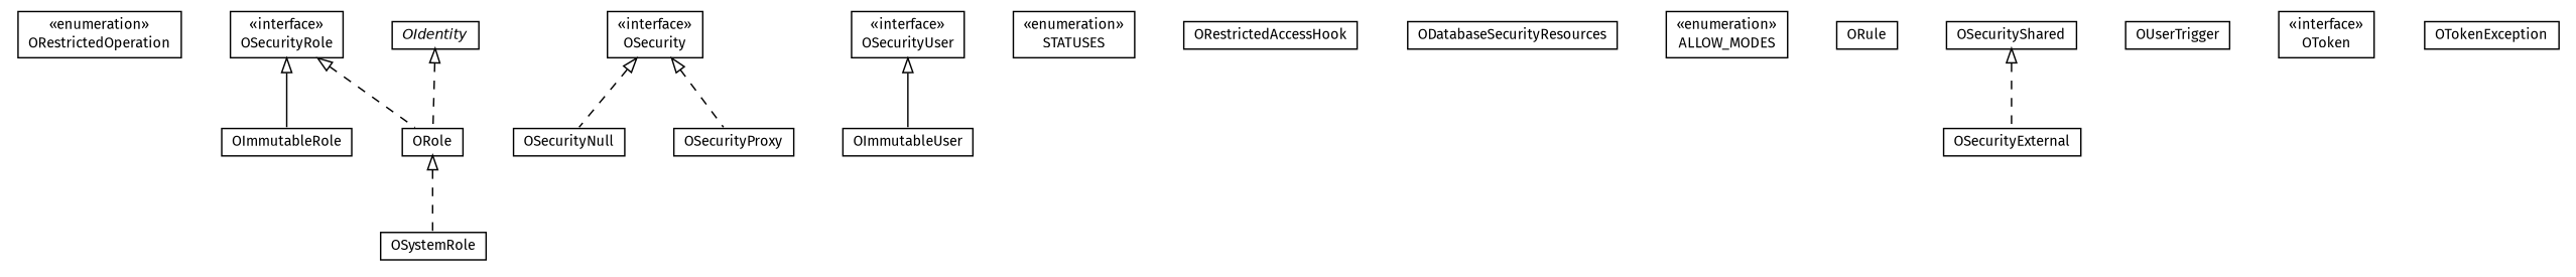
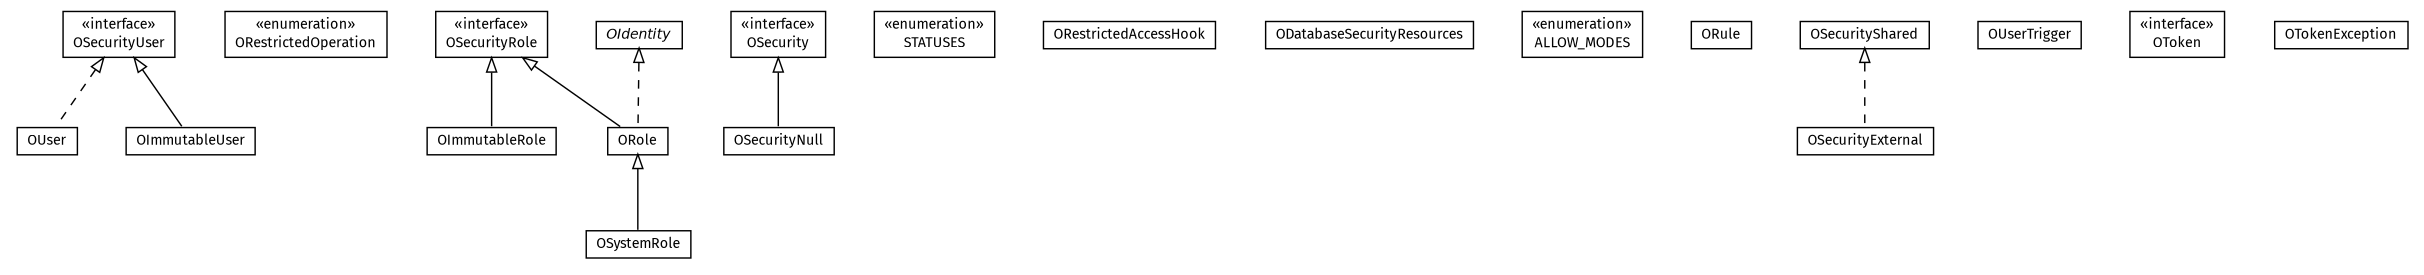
  digraph {
    fontname="Fira Sans"
    nodesep=0.25
    ranksep=0.5
    node [fontcolor=black fontname="Fira Sans" fontsize=10.0 shape=plaintext]
    edge [arrowtail=empty dir=back fontname="Fira Sans" fontsize=10 headport=p labelfontname=Helvetica labelfontsize=10 style=dashed tailport=p]
+   n1 [label=<<table title="com.orientechnologies.orient.core.metadata.security.OUser" border="0" cellborder="1" cellspacing="0" cellpadding="2" port="p" href="./OUser.html"> 		<tr><td><table border="0" cellspacing="0" cellpadding="1"> <tr><td align="center" balign="center"> OUser </td></tr> 		</table></td></tr> 		</table>>]
    n2 [label=<<table title="com.orientechnologies.orient.core.metadata.security.ORestrictedOperation" border="0" cellborder="1" cellspacing="0" cellpadding="2" port="p" href="./ORestrictedOperation.html"> 		<tr><td><table border="0" cellspacing="0" cellpadding="1"> <tr><td align="center" balign="center"> &#171;enumeration&#187; </td></tr> <tr><td align="center" balign="center"> ORestrictedOperation </td></tr> 		</table></td></tr> 		</table>>]
    n3 [label=<<table title="com.orientechnologies.orient.core.metadata.security.OImmutableRole" border="0" cellborder="1" cellspacing="0" cellpadding="2" port="p" href="./OImmutableRole.html"> 		<tr><td><table border="0" cellspacing="0" cellpadding="1"> <tr><td align="center" balign="center"> OImmutableRole </td></tr> 		</table></td></tr> 		</table>>]
    n4 [label=<<table title="com.orientechnologies.orient.core.metadata.security.OSecurityNull" border="0" cellborder="1" cellspacing="0" cellpadding="2" port="p" href="./OSecurityNull.html"> 		<tr><td><table border="0" cellspacing="0" cellpadding="1"> <tr><td align="center" balign="center"> OSecurityNull </td></tr> 		</table></td></tr> 		</table>>]
    n5 [label=<<table title="com.orientechnologies.orient.core.metadata.security.OImmutableUser" border="0" cellborder="1" cellspacing="0" cellpadding="2" port="p" href="./OImmutableUser.html"> 		<tr><td><table border="0" cellspacing="0" cellpadding="1"> <tr><td align="center" balign="center"> OImmutableUser </td></tr> 		</table></td></tr> 		</table>>]
    n6 [label=<<table title="com.orientechnologies.orient.core.metadata.security.OSecurityUser" border="0" cellborder="1" cellspacing="0" cellpadding="2" port="p" href="./OSecurityUser.html"> 		<tr><td><table border="0" cellspacing="0" cellpadding="1"> <tr><td align="center" balign="center"> &#171;interface&#187; </td></tr> <tr><td align="center" balign="center"> OSecurityUser </td></tr> 		</table></td></tr> 		</table>>]
    n7 [label=<<table title="com.orientechnologies.orient.core.metadata.security.OSecurityUser.STATUSES" border="0" cellborder="1" cellspacing="0" cellpadding="2" port="p" href="./OSecurityUser.STATUSES.html"> 		<tr><td><table border="0" cellspacing="0" cellpadding="1"> <tr><td align="center" balign="center"> &#171;enumeration&#187; </td></tr> <tr><td align="center" balign="center"> STATUSES </td></tr> 		</table></td></tr> 		</table>>]
    n8 [label=<<table title="com.orientechnologies.orient.core.metadata.security.ORestrictedAccessHook" border="0" cellborder="1" cellspacing="0" cellpadding="2" port="p" href="./ORestrictedAccessHook.html"> 		<tr><td><table border="0" cellspacing="0" cellpadding="1"> <tr><td align="center" balign="center"> ORestrictedAccessHook </td></tr> 		</table></td></tr> 		</table>>]
    n9 [label=<<table title="com.orientechnologies.orient.core.metadata.security.OIdentity" border="0" cellborder="1" cellspacing="0" cellpadding="2" port="p" href="./OIdentity.html"> 		<tr><td><table border="0" cellspacing="0" cellpadding="1"> <tr><td align="center" balign="center"><font face="Helvetica-Oblique"> OIdentity </font></td></tr> 		</table></td></tr> 		</table>>]
    n10 [label=<<table title="com.orientechnologies.orient.core.metadata.security.ORole" border="0" cellborder="1" cellspacing="0" cellpadding="2" port="p" href="./ORole.html"> 		<tr><td><table border="0" cellspacing="0" cellpadding="1"> <tr><td align="center" balign="center"> ORole </td></tr> 		</table></td></tr> 		</table>>]
    n11 [label=<<table title="com.orientechnologies.orient.core.metadata.security.OSystemRole" border="0" cellborder="1" cellspacing="0" cellpadding="2" port="p" href="./OSystemRole.html"> 		<tr><td><table border="0" cellspacing="0" cellpadding="1"> <tr><td align="center" balign="center"> OSystemRole </td></tr> 		</table></td></tr> 		</table>>]
    n12 [label=<<table title="com.orientechnologies.orient.core.metadata.security.ODatabaseSecurityResources" border="0" cellborder="1" cellspacing="0" cellpadding="2" port="p" href="./ODatabaseSecurityResources.html"> 		<tr><td><table border="0" cellspacing="0" cellpadding="1"> <tr><td align="center" balign="center"> ODatabaseSecurityResources </td></tr> 		</table></td></tr> 		</table>>]
    n13 [label=<<table title="com.orientechnologies.orient.core.metadata.security.OSecurityRole" border="0" cellborder="1" cellspacing="0" cellpadding="2" port="p" href="./OSecurityRole.html"> 		<tr><td><table border="0" cellspacing="0" cellpadding="1"> <tr><td align="center" balign="center"> &#171;interface&#187; </td></tr> <tr><td align="center" balign="center"> OSecurityRole </td></tr> 		</table></td></tr> 		</table>>]
    n14 [label=<<table title="com.orientechnologies.orient.core.metadata.security.OSecurityRole.ALLOW_MODES" border="0" cellborder="1" cellspacing="0" cellpadding="2" port="p" href="./OSecurityRole.ALLOW_MODES.html"> 		<tr><td><table border="0" cellspacing="0" cellpadding="1"> <tr><td align="center" balign="center"> &#171;enumeration&#187; </td></tr> <tr><td align="center" balign="center"> ALLOW_MODES </td></tr> 		</table></td></tr> 		</table>>]
    n15 [label=<<table title="com.orientechnologies.orient.core.metadata.security.ORule" border="0" cellborder="1" cellspacing="0" cellpadding="2" port="p" href="./ORule.html"> 		<tr><td><table border="0" cellspacing="0" cellpadding="1"> <tr><td align="center" balign="center"> ORule </td></tr> 		</table></td></tr> 		</table>>]
-   n16 [label=<<table title="com.orientechnologies.orient.core.metadata.security.OSecurityProxy" border="0" cellborder="1" cellspacing="0" cellpadding="2" port="p" href="./OSecurityProxy.html"> 		<tr><td><table border="0" cellspacing="0" cellpadding="1"> <tr><td align="center" balign="center"> OSecurityProxy </td></tr> 		</table></td></tr> 		</table>>]
    n17 [label=<<table title="com.orientechnologies.orient.core.metadata.security.OSecurity" border="0" cellborder="1" cellspacing="0" cellpadding="2" port="p" href="./OSecurity.html"> 		<tr><td><table border="0" cellspacing="0" cellpadding="1"> <tr><td align="center" balign="center"> &#171;interface&#187; </td></tr> <tr><td align="center" balign="center"> OSecurity </td></tr> 		</table></td></tr> 		</table>>]
    n18 [label=<<table title="com.orientechnologies.orient.core.metadata.security.OSecurityShared" border="0" cellborder="1" cellspacing="0" cellpadding="2" port="p" href="./OSecurityShared.html"> 		<tr><td><table border="0" cellspacing="0" cellpadding="1"> <tr><td align="center" balign="center"> OSecurityShared </td></tr> 		</table></td></tr> 		</table>>]
    n19 [label=<<table title="com.orientechnologies.orient.core.metadata.security.OSecurityExternal" border="0" cellborder="1" cellspacing="0" cellpadding="2" port="p" href="./OSecurityExternal.html"> 		<tr><td><table border="0" cellspacing="0" cellpadding="1"> <tr><td align="center" balign="center"> OSecurityExternal </td></tr> 		</table></td></tr> 		</table>>]
    n20 [label=<<table title="com.orientechnologies.orient.core.metadata.security.OUserTrigger" border="0" cellborder="1" cellspacing="0" cellpadding="2" port="p" href="./OUserTrigger.html"> 		<tr><td><table border="0" cellspacing="0" cellpadding="1"> <tr><td align="center" balign="center"> OUserTrigger </td></tr> 		</table></td></tr> 		</table>>]
    n21 [label=<<table title="com.orientechnologies.orient.core.metadata.security.OToken" border="0" cellborder="1" cellspacing="0" cellpadding="2" port="p" href="./OToken.html"> 		<tr><td><table border="0" cellspacing="0" cellpadding="1"> <tr><td align="center" balign="center"> &#171;interface&#187; </td></tr> <tr><td align="center" balign="center"> OToken </td></tr> 		</table></td></tr> 		</table>>]
    n22 [label=<<table title="com.orientechnologies.orient.core.metadata.security.OTokenException" border="0" cellborder="1" cellspacing="0" cellpadding="2" port="p" href="./OTokenException.html"> 		<tr><td><table border="0" cellspacing="0" cellpadding="1"> <tr><td align="center" balign="center"> OTokenException </td></tr> 		</table></td></tr> 		</table>>]
+   n6 -> n1
    n6 -> n5 [style=solid]
    n9 -> n10
-   n10 -> n11
+   n10 -> n11 [style=""]
    n13 -> n3 [style=solid]
-   n13 -> n10
-   n17 -> n4
-   n17 -> n16
+   n13 -> n10 [style=solid]
+   n17 -> n4 [style=solid]
    n18 -> n19
  }
